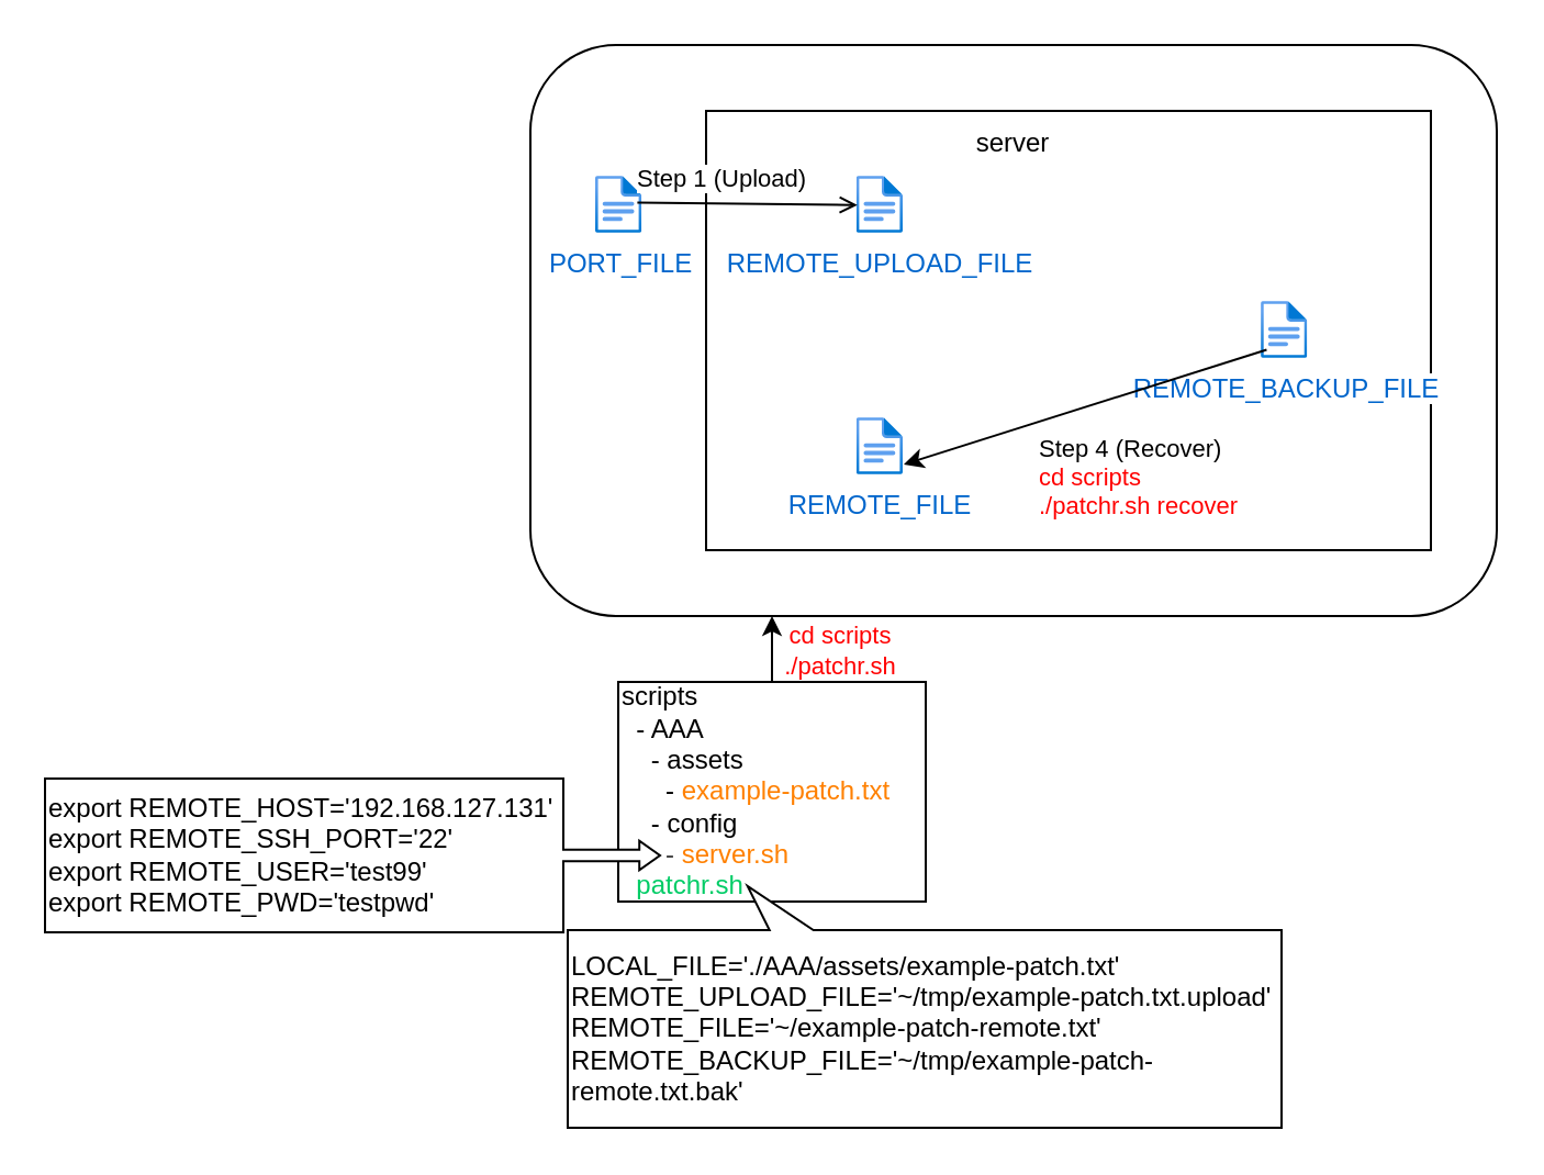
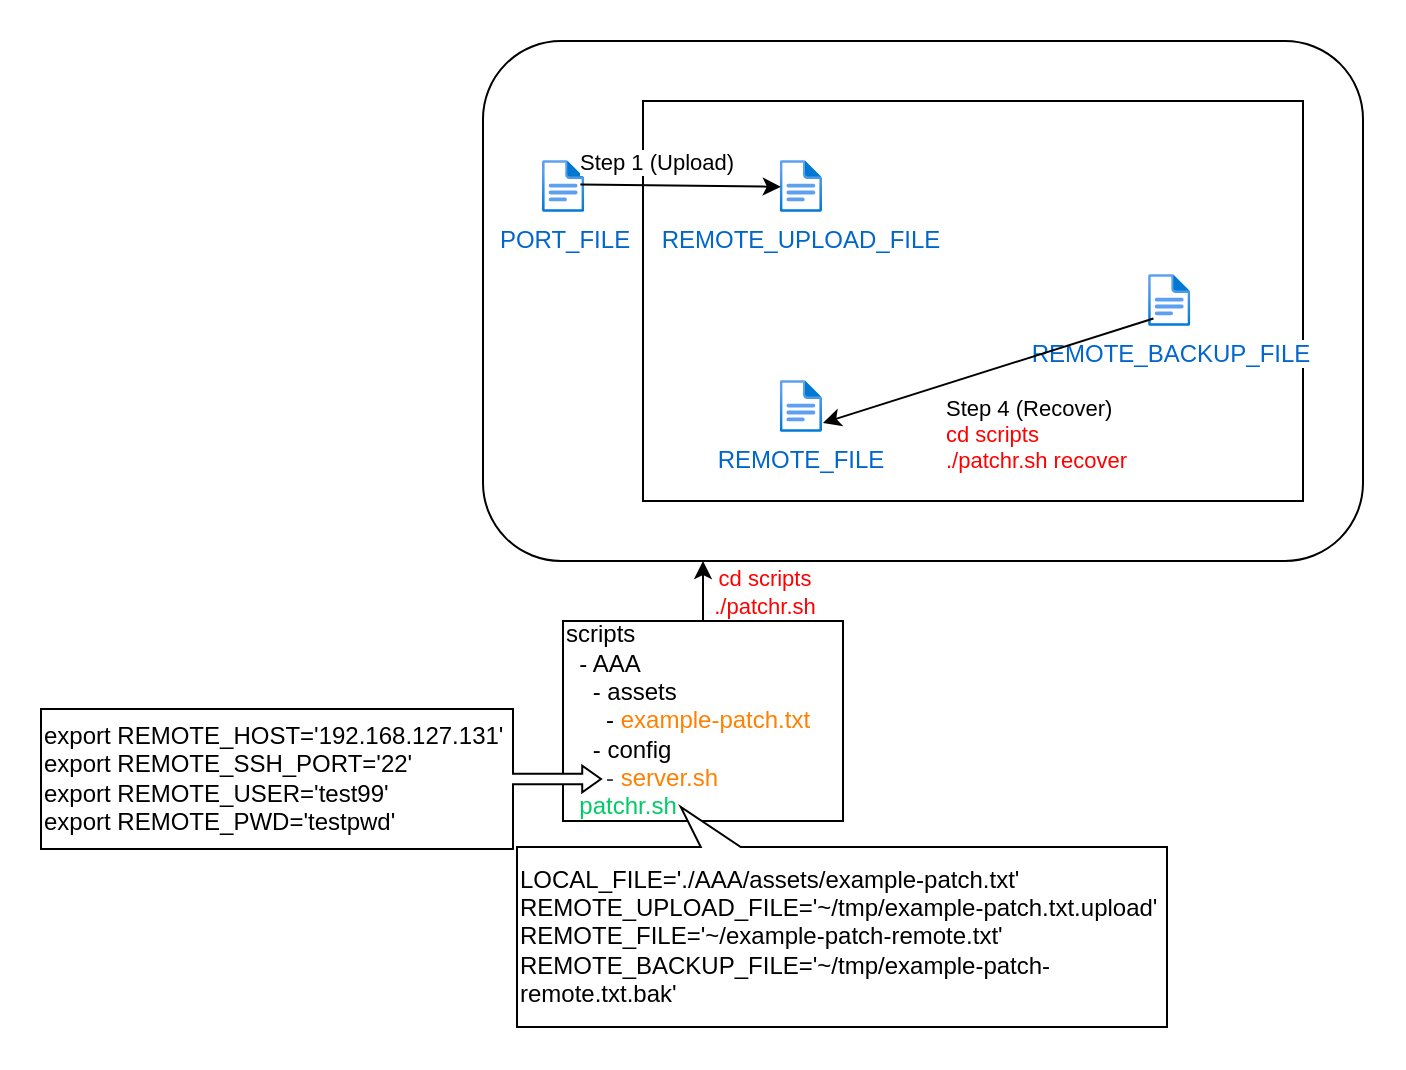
  <mxCell id="0" />
  <mxCell id="1" parent="0" />
  <mxCell id="2" value="" style="rounded=1;whiteSpace=wrap;html=1;" parent="1" vertex="1"><mxGeometry x="241" y="20" width="440" height="260" as="geometry" /></mxCell>
  <mxCell id="3" value="" style="rounded=0;whiteSpace=wrap;html=1;" parent="1" vertex="1"><mxGeometry x="321" y="50" width="330" height="200" as="geometry" /></mxCell>
  <mxCell id="4" value="&lt;span style=&quot;color: rgb(0, 0, 0);&quot;&gt;scripts&lt;/span&gt;&lt;div style=&quot;&quot;&gt;&amp;nbsp; - AAA&lt;/div&gt;&lt;div style=&quot;&quot;&gt;&amp;nbsp; &amp;nbsp; - &lt;font style=&quot;color: rgb(0, 0, 0);&quot;&gt;assets&lt;/font&gt;&lt;/div&gt;&lt;div style=&quot;&quot;&gt;&amp;nbsp; &amp;nbsp; &amp;nbsp; - &lt;font style=&quot;color: rgb(255, 128, 0);&quot;&gt;example-patch.txt&lt;/font&gt;&lt;/div&gt;&lt;div style=&quot;&quot;&gt;&lt;font style=&quot;color: rgb(0, 0, 0);&quot;&gt;&amp;nbsp; &amp;nbsp;&amp;nbsp;&lt;span&gt;-&amp;nbsp;&lt;/span&gt;config&lt;/font&gt;&lt;/div&gt;&lt;div style=&quot;&quot;&gt;&lt;font color=&quot;#ff8000&quot;&gt;&amp;nbsp; &amp;nbsp; &amp;nbsp;&amp;nbsp;&lt;/font&gt;&lt;font style=&quot;color: rgb(255, 128, 0);&quot;&gt;&lt;span style=&quot;color: rgb(63, 63, 63);&quot;&gt;-&amp;nbsp;&lt;/span&gt;server.sh&lt;/font&gt;&lt;/div&gt;&lt;div style=&quot;&quot;&gt;&amp;nbsp; &lt;font style=&quot;color: rgb(0, 204, 102);&quot;&gt;patchr.sh&lt;/font&gt;&lt;/div&gt;" style="rounded=0;whiteSpace=wrap;html=1;align=left;" parent="1" vertex="1"><mxGeometry x="281" y="310" width="140" height="100" as="geometry" /></mxCell>
  <mxCell id="5" value="" style="endArrow=classic;html=1;entryX=0.25;entryY=1;entryDx=0;entryDy=0;" parent="1" source="4" target="2" edge="1"><mxGeometry width="50" height="50" relative="1" as="geometry"><mxPoint x="301" y="720" as="sourcePoint" /><mxPoint x="511" y="290" as="targetPoint" /></mxGeometry></mxCell>
  <mxCell id="6" value="&lt;font style=&quot;color: rgb(255, 0, 0);&quot;&gt;cd scripts&lt;/font&gt;&lt;div&gt;&lt;font style=&quot;color: rgb(255, 0, 0);&quot;&gt;./patchr.sh&lt;/font&gt;&lt;/div&gt;" style="edgeLabel;html=1;align=center;verticalAlign=middle;resizable=0;points=[];" parent="5" vertex="1" connectable="0"><mxGeometry x="-0.049" y="1" relative="1" as="geometry"><mxPoint x="31" y="-1" as="offset" /></mxGeometry></mxCell>
  <mxCell id="7" value="LOCAL_FILE='./AAA/assets/example-patch.txt'&#10;REMOTE_UPLOAD_FILE='~/tmp/example-patch.txt.upload'&#10;REMOTE_FILE='~/example-patch-remote.txt'&#10;REMOTE_BACKUP_FILE='~/tmp/example-patch-remote.txt.bak'" style="whiteSpace=wrap;shape=mxgraph.basic.rectCallout;dx=101.88;dy=20;boundedLbl=1;direction=west;flipH=1;align=left;" parent="1" vertex="1"><mxGeometry x="258" y="403" width="325" height="110" as="geometry" /></mxCell>
  <mxCell id="8" value="&lt;font style=&quot;color: rgb(0, 102, 204);&quot;&gt;REMOTE_UPLOAD_FILE&lt;/font&gt;&lt;div&gt;&lt;br&gt;&lt;/div&gt;" style="image;aspect=fixed;html=1;points=[];align=center;fontSize=12;image=img/lib/azure2/general/File.svg;verticalAlign=top;" parent="1" vertex="1"><mxGeometry x="389.89" y="80" width="21.11" height="26.02" as="geometry" /></mxCell>
  <mxCell id="9" value="&lt;font style=&quot;color: rgb(0, 102, 204);&quot;&gt;PORT_FILE&lt;/font&gt;" style="image;aspect=fixed;html=1;points=[];align=center;fontSize=12;image=img/lib/azure2/general/File.svg;verticalAlign=top;" parent="1" vertex="1"><mxGeometry x="271" y="80" width="21.11" height="26.02" as="geometry" /></mxCell>
- <mxCell id="10" value="" style="endArrow=open;html=1;verticalAlign=top;exitX=0.885;exitY=0.451;exitDx=0;exitDy=0;exitPerimeter=0;" parent="1" source="9" target="8" edge="1"><mxGeometry width="50" height="50" relative="1" as="geometry"><mxPoint x="234" y="108" as="sourcePoint" /><mxPoint x="394" y="108" as="targetPoint" /></mxGeometry></mxCell>
+ <mxCell id="10" value="" style="endArrow=classic;html=1;verticalAlign=top;exitX=0.885;exitY=0.451;exitDx=0;exitDy=0;exitPerimeter=0;" parent="1" source="9" target="8" edge="1"><mxGeometry width="50" height="50" relative="1" as="geometry"><mxPoint x="234" y="108" as="sourcePoint" /><mxPoint x="394" y="108" as="targetPoint" /></mxGeometry></mxCell>
  <mxCell id="11" value="Step 1 (Upload)" style="edgeLabel;html=1;align=center;verticalAlign=middle;resizable=0;points=[];" parent="10" vertex="1" connectable="0"><mxGeometry x="-0.254" y="1" relative="1" as="geometry"><mxPoint x="1" y="-11" as="offset" /></mxGeometry></mxCell>
- <mxCell id="12" value="server" style="text;html=1;align=center;verticalAlign=middle;whiteSpace=wrap;rounded=0;" parent="1" vertex="1"><mxGeometry x="431" y="50" width="60" height="30" as="geometry" /></mxCell>
  <mxCell id="13" value="&lt;div&gt;&lt;font style=&quot;color: rgb(0, 102, 204);&quot;&gt;REMOTE_FILE&lt;/font&gt;&lt;/div&gt;" style="image;aspect=fixed;html=1;points=[];align=center;fontSize=12;image=img/lib/azure2/general/File.svg;verticalAlign=top;" parent="1" vertex="1"><mxGeometry x="389.89" y="190" width="21.11" height="26.02" as="geometry" /></mxCell>
  <mxCell id="14" value="&lt;div&gt;&lt;font style=&quot;color: rgb(0, 102, 204);&quot;&gt;REMOTE_BACKUP_FILE&lt;/font&gt;&lt;/div&gt;" style="image;aspect=fixed;html=1;points=[];align=center;fontSize=12;image=img/lib/azure2/general/File.svg;verticalAlign=top;" parent="1" vertex="1"><mxGeometry x="574.05" y="136.99" width="21.11" height="26.02" as="geometry" /></mxCell>
  <mxCell id="15" value="" style="endArrow=classic;html=1;exitX=0.103;exitY=0.835;exitDx=0;exitDy=0;exitPerimeter=0;" parent="1" source="14" edge="1"><mxGeometry width="50" height="50" relative="1" as="geometry"><mxPoint x="561" y="213" as="sourcePoint" /><mxPoint x="411" y="211" as="targetPoint" /></mxGeometry></mxCell>
  <mxCell id="16" value="&lt;div&gt;&lt;font style=&quot;color: rgb(0, 0, 0);&quot;&gt;Step 4 (Recover)&lt;/font&gt;&lt;/div&gt;&lt;div&gt;&lt;font style=&quot;color: rgb(255, 0, 0);&quot;&gt;cd scripts&lt;/font&gt;&lt;/div&gt;&lt;font style=&quot;color: rgb(255, 0, 0);&quot;&gt;./patchr.sh recover&lt;/font&gt;" style="edgeLabel;html=1;align=left;verticalAlign=middle;resizable=0;points=[];labelBackgroundColor=none;" parent="15" vertex="1" connectable="0"><mxGeometry x="0.16" y="1" relative="1" as="geometry"><mxPoint x="-9" y="26" as="offset" /></mxGeometry></mxCell>
  <mxCell id="17" value="&lt;pre style=&quot;color: rgb(63, 63, 63);&quot;&gt;&lt;font style=&quot;color: rgb(0, 0, 0);&quot; face=&quot;Helvetica&quot;&gt;export REMOTE_HOST='192.168.127.131'&lt;br&gt;export REMOTE_SSH_PORT='22'&lt;br&gt;export REMOTE_USER='test99'&lt;br&gt;export REMOTE_PWD='testpwd'&lt;/font&gt;&lt;/pre&gt;" style="html=1;shadow=0;dashed=0;align=left;verticalAlign=middle;shape=mxgraph.arrows2.calloutArrow;dy=2.57;dx=9.39;notch=236;arrowHead=4.1;" parent="1" vertex="1"><mxGeometry x="20" y="354" width="280" height="70" as="geometry" /></mxCell>
